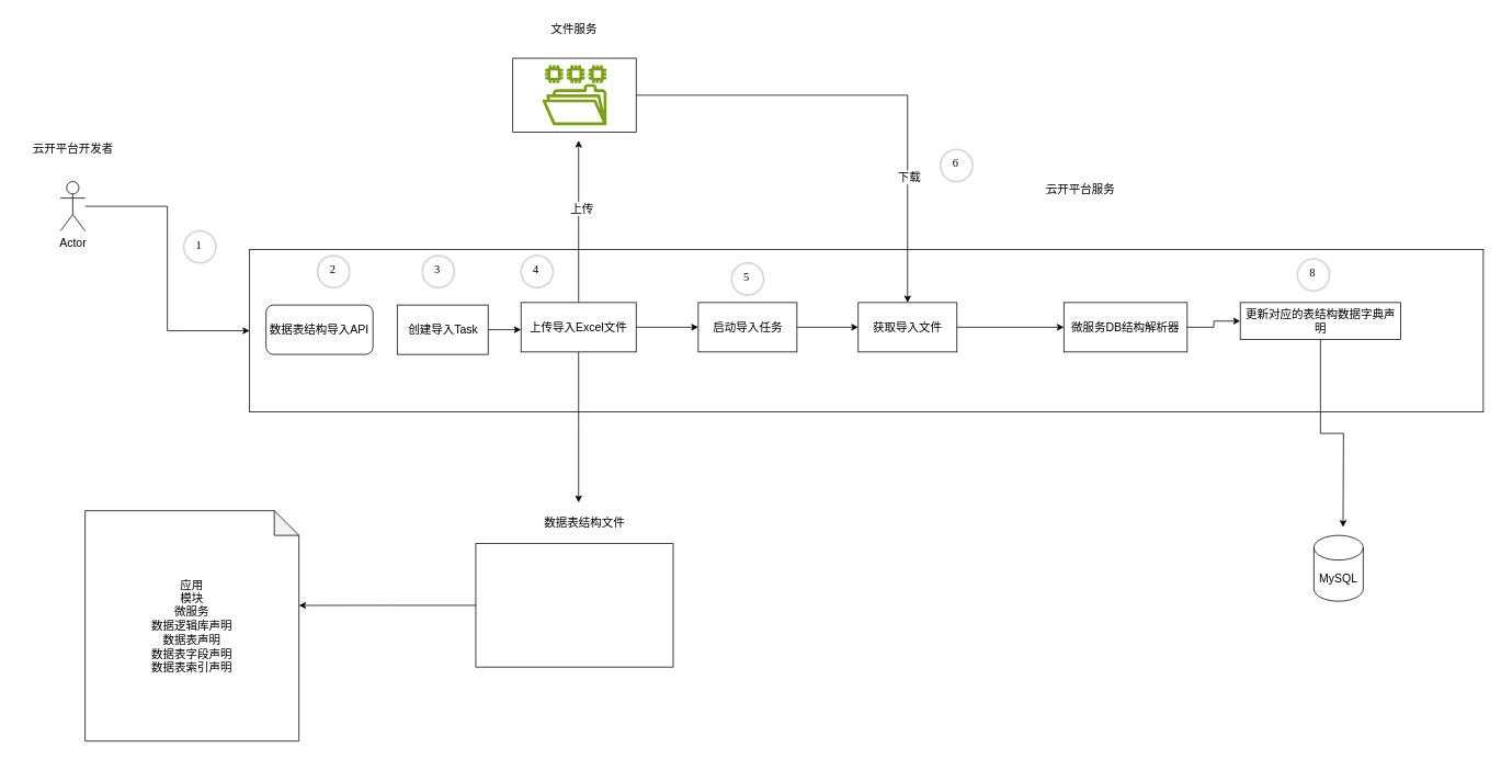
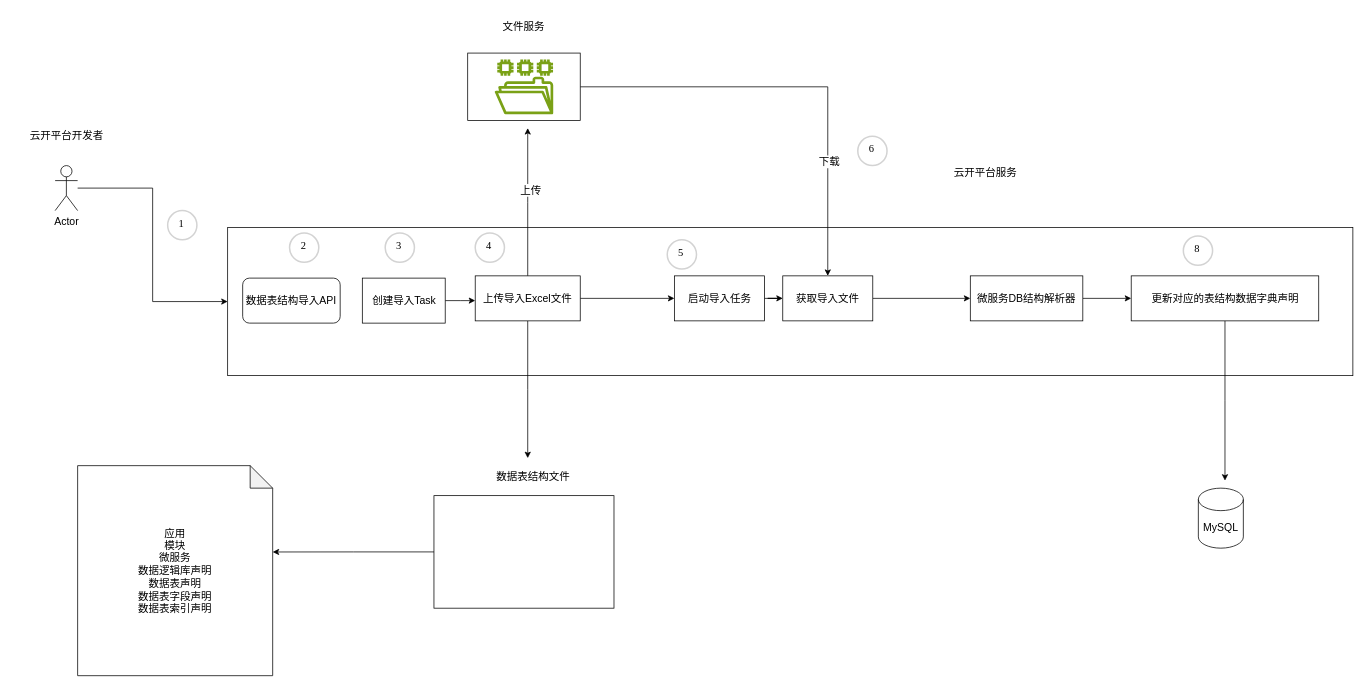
  <mxCell id="0" />
  <mxCell id="1" parent="0" />
  <mxCell id="2" value="" style="rounded=0;whiteSpace=wrap;html=1;fontSize=14;" parent="1" vertex="1"><mxGeometry x="303" y="302.5" width="1500" height="197.5" as="geometry" /></mxCell>
  <mxCell id="3" value="云开平台服务" style="text;html=1;align=center;verticalAlign=middle;whiteSpace=wrap;rounded=0;fontSize=14;" parent="1" vertex="1"><mxGeometry x="1220.5" y="220" width="185" height="20" as="geometry" /></mxCell>
  <mxCell id="4" style="edgeStyle=orthogonalEdgeStyle;rounded=0;orthogonalLoop=1;jettySize=auto;html=1;entryX=0;entryY=0.5;entryDx=0;entryDy=0;fontSize=14;" parent="1" source="5" target="2" edge="1"><mxGeometry relative="1" as="geometry" /></mxCell>
  <mxCell id="5" value="Actor" style="shape=umlActor;verticalLabelPosition=bottom;verticalAlign=top;html=1;outlineConnect=0;fontSize=14;" parent="1" vertex="1"><mxGeometry x="73" y="220" width="30" height="60" as="geometry" /></mxCell>
  <mxCell id="6" value="云开平台开发者" style="text;html=1;align=center;verticalAlign=middle;whiteSpace=wrap;rounded=0;fontSize=14;" parent="1" vertex="1"><mxGeometry x="20.5" y="170" width="135" height="20" as="geometry" /></mxCell>
  <mxCell id="7" value="数据表结构导入API" style="whiteSpace=wrap;html=1;fontSize=14;rounded=1;" parent="1" vertex="1"><mxGeometry x="323" y="370" width="130" height="60" as="geometry" /></mxCell>
  <mxCell id="8" value="1" style="ellipse;whiteSpace=wrap;html=1;aspect=fixed;strokeWidth=2;fontFamily=Tahoma;spacingBottom=4;spacingRight=2;strokeColor=#d3d3d3;fontSize=14;" parent="1" vertex="1"><mxGeometry x="223" y="280" width="39" height="39" as="geometry" /></mxCell>
  <mxCell id="9" value="2" style="ellipse;whiteSpace=wrap;html=1;aspect=fixed;strokeWidth=2;fontFamily=Tahoma;spacingBottom=4;spacingRight=2;strokeColor=#d3d3d3;fontSize=14;" parent="1" vertex="1"><mxGeometry x="385.5" y="310" width="39" height="39" as="geometry" /></mxCell>
  <mxCell id="10" value="" style="edgeStyle=orthogonalEdgeStyle;rounded=0;orthogonalLoop=1;jettySize=auto;html=1;fontSize=14;" parent="1" source="11" edge="1"><mxGeometry relative="1" as="geometry"><mxPoint x="633" y="400" as="targetPoint" /></mxGeometry></mxCell>
  <mxCell id="11" value="创建导入Task" style="rounded=0;whiteSpace=wrap;html=1;fontSize=14;" parent="1" vertex="1"><mxGeometry x="482.5" y="370" width="110.5" height="60" as="geometry" /></mxCell>
  <mxCell id="12" style="edgeStyle=orthogonalEdgeStyle;rounded=0;orthogonalLoop=1;jettySize=auto;html=1;fontSize=14;" parent="1" source="13" target="38" edge="1"><mxGeometry relative="1" as="geometry" /></mxCell>
- <mxCell id="13" value="启动导入任务" style="rounded=0;whiteSpace=wrap;html=1;fontSize=14;" parent="1" vertex="1"><mxGeometry x="848.5" y="367" width="120" height="60" as="geometry" /></mxCell>
+ <mxCell id="13" value="启动导入任务" style="rounded=0;whiteSpace=wrap;html=1;fontSize=14;" parent="1" vertex="1"><mxGeometry x="898.5" y="367" width="120" height="60" as="geometry" /></mxCell>
  <mxCell id="14" value="" style="edgeStyle=orthogonalEdgeStyle;rounded=0;orthogonalLoop=1;jettySize=auto;html=1;fontSize=14;" parent="1" source="15" target="17" edge="1"><mxGeometry relative="1" as="geometry" /></mxCell>
  <mxCell id="15" value="微服务DB结构解析器" style="rounded=0;whiteSpace=wrap;html=1;fontSize=14;" parent="1" vertex="1"><mxGeometry x="1293" y="367" width="150" height="60" as="geometry" /></mxCell>
  <mxCell id="16" style="edgeStyle=orthogonalEdgeStyle;rounded=0;orthogonalLoop=1;jettySize=auto;html=1;fontSize=14;" parent="1" source="17" edge="1"><mxGeometry relative="1" as="geometry"><mxPoint x="1632.5" y="640" as="targetPoint" /></mxGeometry></mxCell>
- <mxCell id="17" value="更新对应的表结构数据字典声明" style="rounded=0;whiteSpace=wrap;html=1;fontSize=14;" parent="1" vertex="1"><mxGeometry x="1507.5" y="367" width="195" height="45" as="geometry" /></mxCell>
+ <mxCell id="17" value="更新对应的表结构数据字典声明" style="rounded=0;whiteSpace=wrap;html=1;fontSize=14;" parent="1" vertex="1"><mxGeometry x="1507.5" y="367" width="250" height="60" as="geometry" /></mxCell>
  <mxCell id="18" value="3" style="ellipse;whiteSpace=wrap;html=1;aspect=fixed;strokeWidth=2;fontFamily=Tahoma;spacingBottom=4;spacingRight=2;strokeColor=#d3d3d3;fontSize=14;" parent="1" vertex="1"><mxGeometry x="513" y="310" width="39" height="39" as="geometry" /></mxCell>
  <mxCell id="19" value="8" style="ellipse;whiteSpace=wrap;html=1;aspect=fixed;strokeWidth=2;fontFamily=Tahoma;spacingBottom=4;spacingRight=2;strokeColor=#d3d3d3;fontSize=14;" parent="1" vertex="1"><mxGeometry x="1577" y="314" width="39" height="39" as="geometry" /></mxCell>
  <mxCell id="20" value="5" style="ellipse;whiteSpace=wrap;html=1;aspect=fixed;strokeWidth=2;fontFamily=Tahoma;spacingBottom=4;spacingRight=2;strokeColor=#d3d3d3;fontSize=14;" parent="1" vertex="1"><mxGeometry x="889" y="319" width="39" height="39" as="geometry" /></mxCell>
  <mxCell id="21" style="edgeStyle=orthogonalEdgeStyle;rounded=0;orthogonalLoop=1;jettySize=auto;html=1;entryX=0.5;entryY=0;entryDx=0;entryDy=0;fontSize=14;" parent="1" source="23" target="38" edge="1"><mxGeometry relative="1" as="geometry" /></mxCell>
  <mxCell id="22" value="下载" style="edgeLabel;html=1;align=center;verticalAlign=middle;resizable=0;points=[];fontSize=14;" parent="21" vertex="1" connectable="0"><mxGeometry x="0.472" y="1" relative="1" as="geometry"><mxPoint y="1" as="offset" /></mxGeometry></mxCell>
  <mxCell id="23" value="" style="rounded=0;whiteSpace=wrap;html=1;fontSize=14;" parent="1" vertex="1"><mxGeometry x="623" y="70" width="150" height="90" as="geometry" /></mxCell>
  <mxCell id="24" value="文件服务" style="text;html=1;align=center;verticalAlign=middle;whiteSpace=wrap;rounded=0;fontSize=14;" parent="1" vertex="1"><mxGeometry x="668" y="20" width="60" height="30" as="geometry" /></mxCell>
  <mxCell id="25" value="" style="sketch=0;outlineConnect=0;fontColor=#232F3E;gradientColor=none;fillColor=#7AA116;strokeColor=none;dashed=0;verticalLabelPosition=bottom;verticalAlign=top;align=center;html=1;fontSize=14;fontStyle=0;aspect=fixed;pointerEvents=1;shape=mxgraph.aws4.file_system;" parent="1" vertex="1"><mxGeometry x="659" y="78.5" width="78" height="73" as="geometry" /></mxCell>
  <mxCell id="26" value="" style="rounded=0;whiteSpace=wrap;html=1;fontSize=14;" parent="1" vertex="1"><mxGeometry x="578" y="660" width="240" height="150" as="geometry" /></mxCell>
  <mxCell id="27" value="数据表结构文件" style="text;html=1;align=center;verticalAlign=middle;whiteSpace=wrap;rounded=0;fontSize=14;" parent="1" vertex="1"><mxGeometry x="658" y="620" width="105" height="30" as="geometry" /></mxCell>
  <mxCell id="28" value="" style="shape=image;html=1;verticalAlign=top;verticalLabelPosition=bottom;labelBackgroundColor=#ffffff;imageAspect=0;aspect=fixed;image=https://cdn3.iconfinder.com/data/icons/document-icons-2/30/647714-excel-128.png;fontSize=14;" parent="1" vertex="1"><mxGeometry x="638" y="671" width="128" height="128" as="geometry" /></mxCell>
  <mxCell id="29" value="应用&lt;div style=&quot;font-size: 14px;&quot;&gt;模块&lt;/div&gt;&lt;div style=&quot;font-size: 14px;&quot;&gt;微服务&lt;/div&gt;&lt;div style=&quot;font-size: 14px;&quot;&gt;数据逻辑库声明&lt;br style=&quot;font-size: 14px;&quot;&gt;&lt;/div&gt;&lt;div style=&quot;font-size: 14px;&quot;&gt;数据表声明&lt;br style=&quot;font-size: 14px;&quot;&gt;&lt;/div&gt;&lt;div style=&quot;font-size: 14px;&quot;&gt;数据表字段声明&lt;br style=&quot;font-size: 14px;&quot;&gt;&lt;/div&gt;&lt;div style=&quot;font-size: 14px;&quot;&gt;数据表索引声明&lt;br style=&quot;font-size: 14px;&quot;&gt;&lt;/div&gt;" style="shape=note;whiteSpace=wrap;html=1;backgroundOutline=1;darkOpacity=0.05;fontSize=14;" parent="1" vertex="1"><mxGeometry x="103" y="620" width="260" height="280" as="geometry" /></mxCell>
  <mxCell id="30" style="edgeStyle=orthogonalEdgeStyle;rounded=0;orthogonalLoop=1;jettySize=auto;html=1;entryX=1;entryY=0.411;entryDx=0;entryDy=0;entryPerimeter=0;fontSize=14;" parent="1" source="26" target="29" edge="1"><mxGeometry relative="1" as="geometry" /></mxCell>
  <mxCell id="31" style="edgeStyle=orthogonalEdgeStyle;rounded=0;orthogonalLoop=1;jettySize=auto;html=1;fontSize=14;" parent="1" source="35" edge="1"><mxGeometry relative="1" as="geometry"><mxPoint x="703" y="170" as="targetPoint" /></mxGeometry></mxCell>
  <mxCell id="32" value="上传" style="edgeLabel;html=1;align=center;verticalAlign=middle;resizable=0;points=[];fontSize=14;" parent="31" vertex="1" connectable="0"><mxGeometry x="0.159" y="-3" relative="1" as="geometry"><mxPoint y="-1" as="offset" /></mxGeometry></mxCell>
  <mxCell id="33" style="edgeStyle=orthogonalEdgeStyle;rounded=0;orthogonalLoop=1;jettySize=auto;html=1;entryX=0;entryY=0.5;entryDx=0;entryDy=0;fontSize=14;" parent="1" source="35" target="13" edge="1"><mxGeometry relative="1" as="geometry" /></mxCell>
  <mxCell id="34" style="edgeStyle=orthogonalEdgeStyle;rounded=0;orthogonalLoop=1;jettySize=auto;html=1;fontSize=14;" parent="1" source="35" edge="1"><mxGeometry relative="1" as="geometry"><mxPoint x="703" y="610" as="targetPoint" /></mxGeometry></mxCell>
  <mxCell id="35" value="上传导入Excel文件" style="rounded=0;whiteSpace=wrap;html=1;fontSize=14;" parent="1" vertex="1"><mxGeometry x="633" y="367" width="140" height="60" as="geometry" /></mxCell>
  <mxCell id="36" value="4" style="ellipse;whiteSpace=wrap;html=1;aspect=fixed;strokeWidth=2;fontFamily=Tahoma;spacingBottom=4;spacingRight=2;strokeColor=#d3d3d3;fontSize=14;" parent="1" vertex="1"><mxGeometry x="633" y="310" width="39" height="39" as="geometry" /></mxCell>
  <mxCell id="37" style="edgeStyle=orthogonalEdgeStyle;rounded=0;orthogonalLoop=1;jettySize=auto;html=1;entryX=0;entryY=0.5;entryDx=0;entryDy=0;fontSize=14;" parent="1" source="38" target="15" edge="1"><mxGeometry relative="1" as="geometry" /></mxCell>
  <mxCell id="38" value="获取导入文件" style="rounded=0;whiteSpace=wrap;html=1;fontSize=14;" parent="1" vertex="1"><mxGeometry x="1043" y="367" width="120" height="60" as="geometry" /></mxCell>
  <mxCell id="39" value="6" style="ellipse;whiteSpace=wrap;html=1;aspect=fixed;strokeWidth=2;fontFamily=Tahoma;spacingBottom=4;spacingRight=2;strokeColor=#d3d3d3;fontSize=14;" parent="1" vertex="1"><mxGeometry x="1143" y="181" width="39" height="39" as="geometry" /></mxCell>
  <mxCell id="40" value="MySQL" style="shape=cylinder3;whiteSpace=wrap;html=1;boundedLbl=1;backgroundOutline=1;size=15;fontSize=14;" parent="1" vertex="1"><mxGeometry x="1597" y="650" width="60" height="80" as="geometry" /></mxCell>
